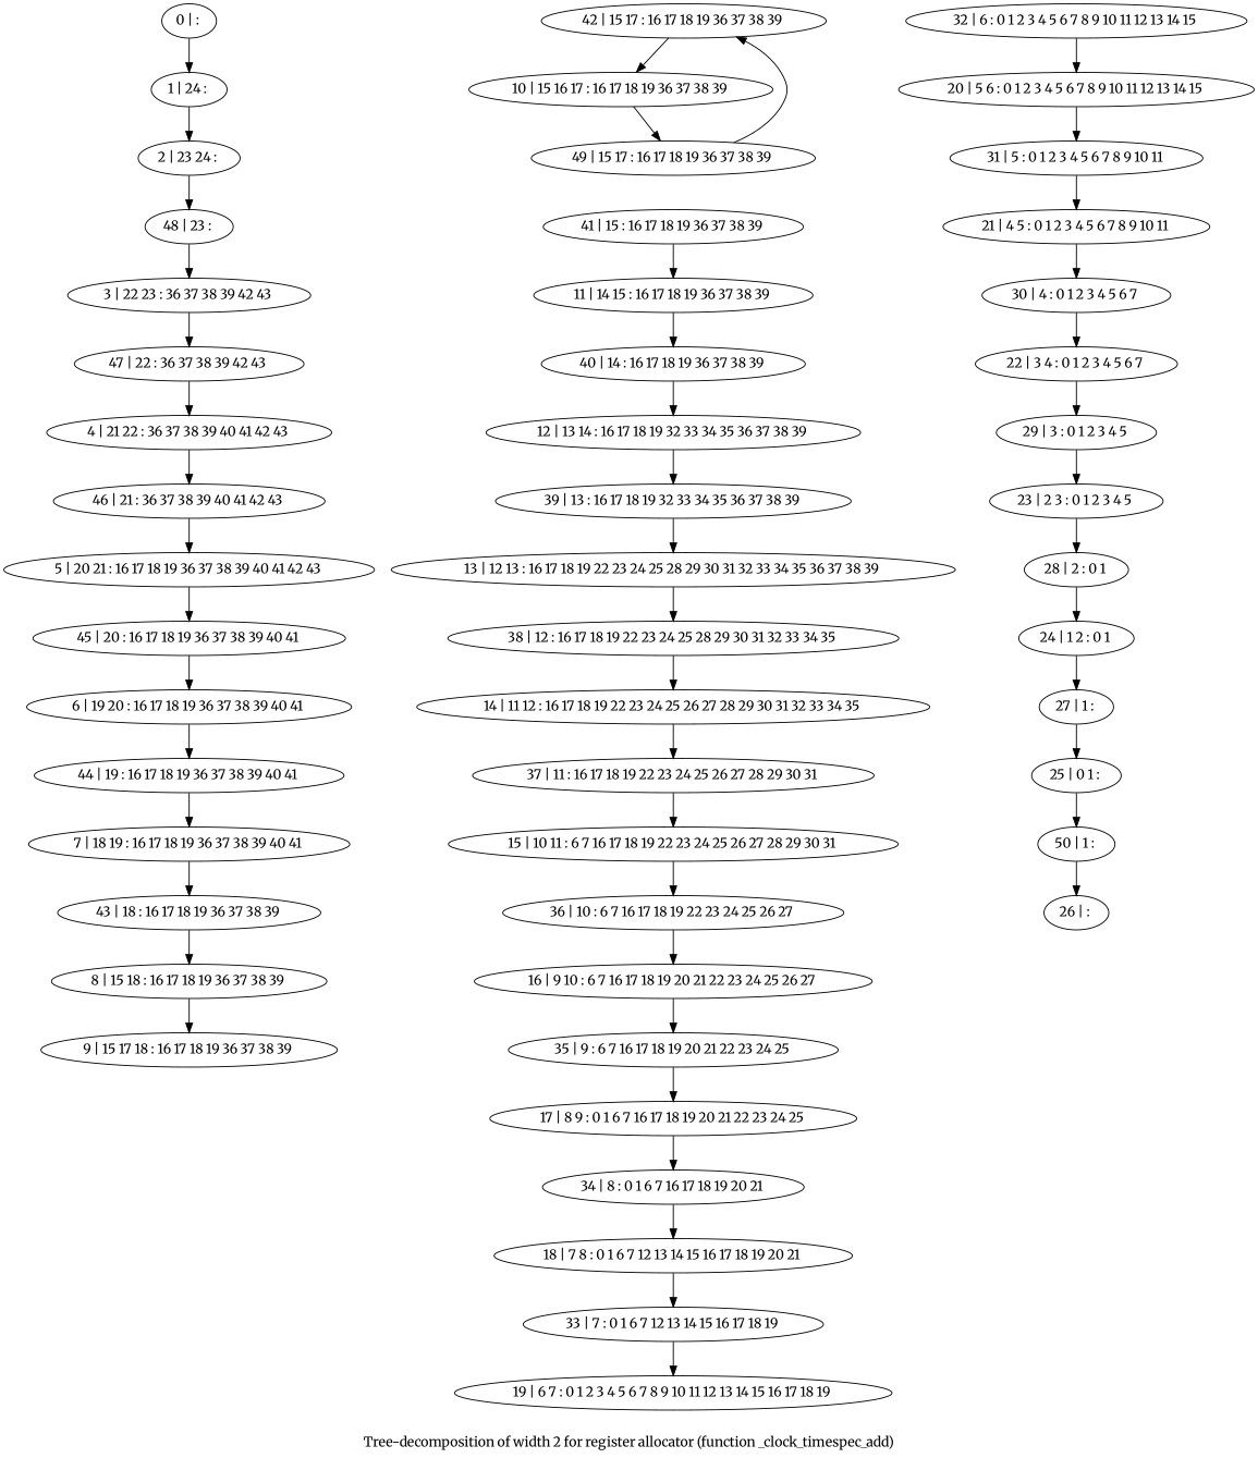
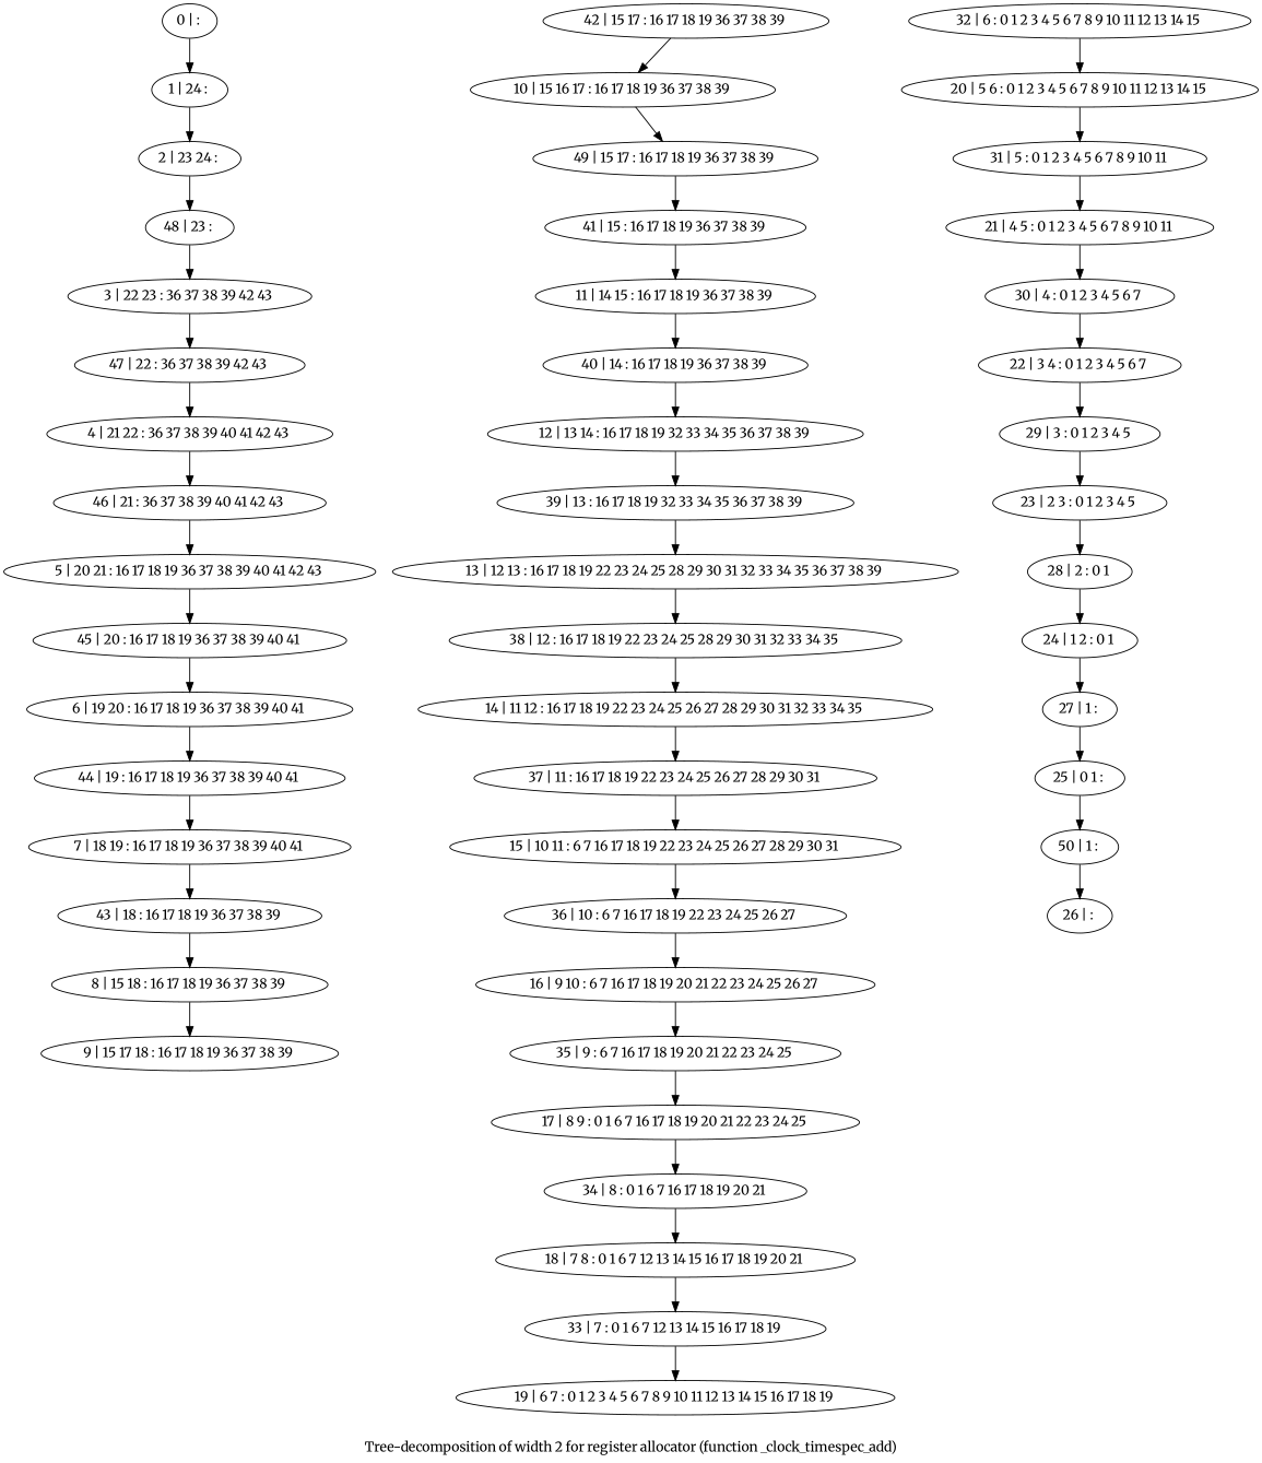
  digraph {
    fontname=Merriweather
    label="Tree-decomposition of width 2 for register allocator (function _clock_timespec_add)"
    node [fontname=Merriweather]
    edge [fontname=Merriweather]
    n1 [label="0 | : "]
    n2 [label="1 | 24 : "]
    n3 [label="2 | 23 24 : "]
    n4 [label="48 | 23 : "]
    n5 [label="3 | 22 23 : 36 37 38 39 42 43 "]
    n6 [label="47 | 22 : 36 37 38 39 42 43 "]
    n7 [label="4 | 21 22 : 36 37 38 39 40 41 42 43 "]
    n8 [label="46 | 21 : 36 37 38 39 40 41 42 43 "]
    n9 [label="5 | 20 21 : 16 17 18 19 36 37 38 39 40 41 42 43 "]
    n10 [label="45 | 20 : 16 17 18 19 36 37 38 39 40 41 "]
    n11 [label="6 | 19 20 : 16 17 18 19 36 37 38 39 40 41 "]
    n12 [label="44 | 19 : 16 17 18 19 36 37 38 39 40 41 "]
    n13 [label="7 | 18 19 : 16 17 18 19 36 37 38 39 40 41 "]
    n14 [label="43 | 18 : 16 17 18 19 36 37 38 39 "]
    n15 [label="8 | 15 18 : 16 17 18 19 36 37 38 39 "]
    n16 [label="9 | 15 17 18 : 16 17 18 19 36 37 38 39 "]
    n17 [label="42 | 15 17 : 16 17 18 19 36 37 38 39 "]
    n18 [label="10 | 15 16 17 : 16 17 18 19 36 37 38 39 "]
    n19 [label="49 | 15 17 : 16 17 18 19 36 37 38 39 "]
    n20 [label="41 | 15 : 16 17 18 19 36 37 38 39 "]
    n21 [label="11 | 14 15 : 16 17 18 19 36 37 38 39 "]
    n22 [label="40 | 14 : 16 17 18 19 36 37 38 39 "]
    n23 [label="12 | 13 14 : 16 17 18 19 32 33 34 35 36 37 38 39 "]
    n24 [label="39 | 13 : 16 17 18 19 32 33 34 35 36 37 38 39 "]
    n25 [label="13 | 12 13 : 16 17 18 19 22 23 24 25 28 29 30 31 32 33 34 35 36 37 38 39 "]
    n26 [label="38 | 12 : 16 17 18 19 22 23 24 25 28 29 30 31 32 33 34 35 "]
    n27 [label="14 | 11 12 : 16 17 18 19 22 23 24 25 26 27 28 29 30 31 32 33 34 35 "]
    n28 [label="37 | 11 : 16 17 18 19 22 23 24 25 26 27 28 29 30 31 "]
    n29 [label="15 | 10 11 : 6 7 16 17 18 19 22 23 24 25 26 27 28 29 30 31 "]
    n30 [label="36 | 10 : 6 7 16 17 18 19 22 23 24 25 26 27 "]
    n31 [label="16 | 9 10 : 6 7 16 17 18 19 20 21 22 23 24 25 26 27 "]
    n32 [label="35 | 9 : 6 7 16 17 18 19 20 21 22 23 24 25 "]
    n33 [label="17 | 8 9 : 0 1 6 7 16 17 18 19 20 21 22 23 24 25 "]
    n34 [label="34 | 8 : 0 1 6 7 16 17 18 19 20 21 "]
    n35 [label="18 | 7 8 : 0 1 6 7 12 13 14 15 16 17 18 19 20 21 "]
    n36 [label="33 | 7 : 0 1 6 7 12 13 14 15 16 17 18 19 "]
    n37 [label="19 | 6 7 : 0 1 2 3 4 5 6 7 8 9 10 11 12 13 14 15 16 17 18 19 "]
    n38 [label="32 | 6 : 0 1 2 3 4 5 6 7 8 9 10 11 12 13 14 15 "]
    n39 [label="20 | 5 6 : 0 1 2 3 4 5 6 7 8 9 10 11 12 13 14 15 "]
    n40 [label="31 | 5 : 0 1 2 3 4 5 6 7 8 9 10 11 "]
    n41 [label="21 | 4 5 : 0 1 2 3 4 5 6 7 8 9 10 11 "]
    n42 [label="30 | 4 : 0 1 2 3 4 5 6 7 "]
    n43 [label="22 | 3 4 : 0 1 2 3 4 5 6 7 "]
    n44 [label="29 | 3 : 0 1 2 3 4 5 "]
    n45 [label="23 | 2 3 : 0 1 2 3 4 5 "]
    n46 [label="28 | 2 : 0 1 "]
    n47 [label="24 | 1 2 : 0 1 "]
    n48 [label="27 | 1 : "]
    n49 [label="25 | 0 1 : "]
    n50 [label="50 | 1 : "]
    n51 [label="26 | : "]
    n1 -> n2
    n2 -> n3
    n3 -> n4
    n4 -> n5
    n5 -> n6
    n6 -> n7
    n7 -> n8
    n8 -> n9
    n9 -> n10
    n10 -> n11
    n11 -> n12
    n12 -> n13
    n13 -> n14
    n14 -> n15
    n15 -> n16
    n17 -> n18
    n18 -> n19
-   n19 -> n17
+   n19 -> n20
    n20 -> n21
    n21 -> n22
    n22 -> n23
    n23 -> n24
    n24 -> n25
    n25 -> n26
    n26 -> n27
    n27 -> n28
    n28 -> n29
    n29 -> n30
    n30 -> n31
    n31 -> n32
    n32 -> n33
    n33 -> n34
    n34 -> n35
    n35 -> n36
    n36 -> n37
    n38 -> n39
    n39 -> n40
    n40 -> n41
    n41 -> n42
    n42 -> n43
    n43 -> n44
    n44 -> n45
    n45 -> n46
    n46 -> n47
    n47 -> n48
    n48 -> n49
    n49 -> n50
    n50 -> n51
  }
